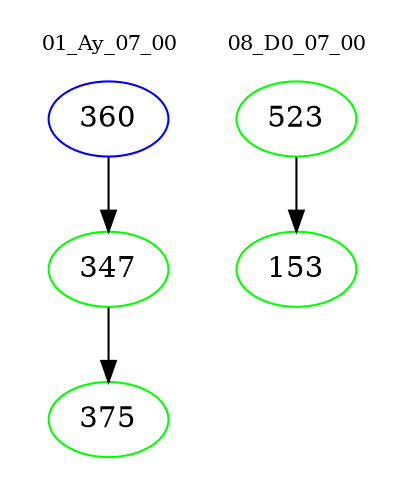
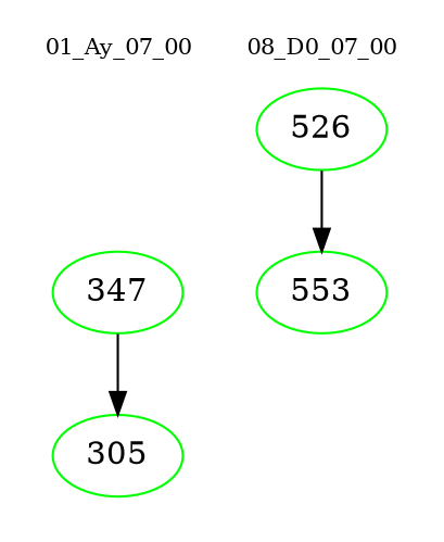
  digraph {
    node [color=green]
    edge [color=black]
-   n1 [color=blue label=360]
    n2 [label=347]
-   n3 [label=375]
-   n4 [label=523]
-   n5 [label=153]
+   n3 [label=305]
+   n4 [label=526]
+   n5 [label=553]
    subgraph cluster_1 {
      color=white
      fontsize=10
      label="01_Ay_07_00"
-     n1
      n2
      n3
    }
    subgraph cluster_2 {
      color=white
      fontsize=10
      label="08_D0_07_00"
      n4
      n5
    }
-   n1 -> n2
    n2 -> n3
    n4 -> n5
  }
